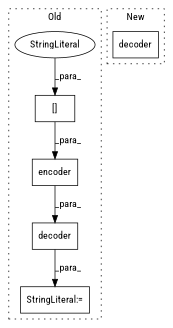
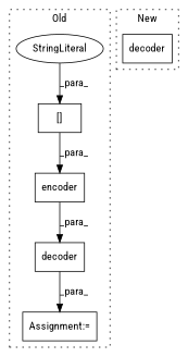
  digraph {
    fontname="Roboto Condensed"
    node [a=32 l="8,1" shape=box fontname="Roboto Condensed"]
    edge [fontname="Roboto Condensed"]
    n1 [label=decoder s="3791,3819"]
-   n2 [a=7 l=1 label="StringLiteral:=" s=3836]
+   n2 [a=7 l=1 label="Assignment:=" s=3836]
    n3 [label=encoder s="3715,3772"]
    n4 [a=2 l="6,1" label="[]" s="3741,3757"]
    n5 [a=45 l=10 label=StringLiteral s=3747 shape=ellipse]
    n6 [label=decoder s="3757,3778"]
    subgraph cluster_1 {
      label=Old
      style=dotted
      n1
      n2
      n3
      n4
      n5
    }
    subgraph cluster_2 {
      label=New
      style=dotted
      n6
    }
    n1 -> n2 [label=_para_]
    n3 -> n1 [label=_para_]
    n4 -> n3 [label=_para_]
    n5 -> n4 [label=_para_]
  }
